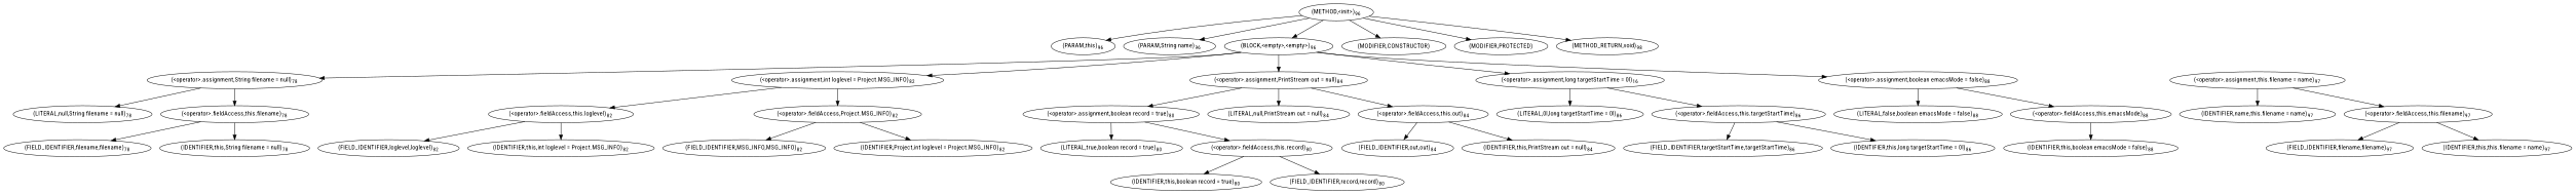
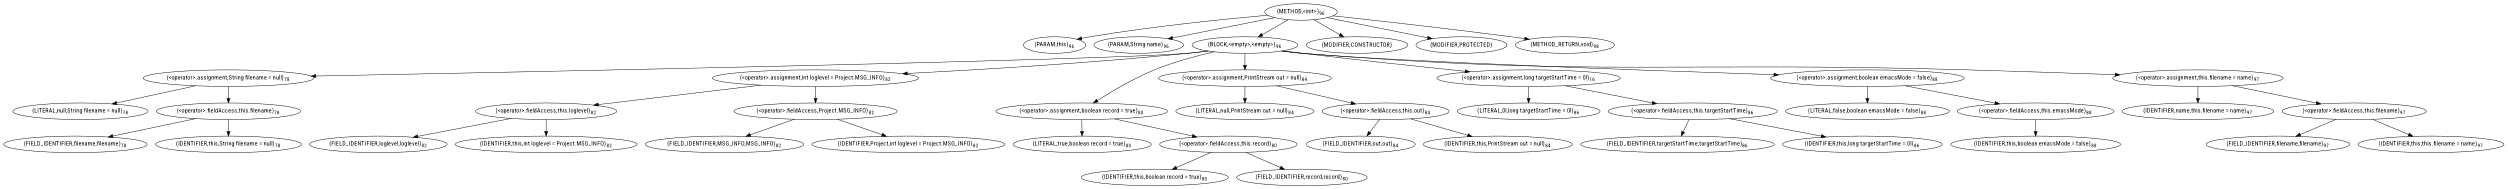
  digraph {
    fontname="Roboto Condensed"
    node [fontname="Roboto Condensed"]
    edge [fontname="Roboto Condensed"]
    n1 [label=<(METHOD,&lt;init&gt;)<SUB>96</SUB>>]
    n2 [label=<(PARAM,this)<SUB>96</SUB>>]
    n3 [label=<(PARAM,String name)<SUB>96</SUB>>]
    n4 [label=<(BLOCK,&lt;empty&gt;,&lt;empty&gt;)<SUB>96</SUB>>]
    n5 [label=<(MODIFIER,CONSTRUCTOR)>]
    n6 [label=<(MODIFIER,PROTECTED)>]
    n7 [label=<(METHOD_RETURN,void)<SUB>98</SUB>>]
    n8 [label=<(&lt;operator&gt;.assignment,String filename = null)<SUB>78</SUB>>]
    n9 [label=<(&lt;operator&gt;.assignment,boolean record = true)<SUB>80</SUB>>]
    n10 [label=<(&lt;operator&gt;.assignment,int loglevel = Project.MSG_INFO)<SUB>82</SUB>>]
    n11 [label=<(&lt;operator&gt;.assignment,PrintStream out = null)<SUB>84</SUB>>]
    n12 [label=<(&lt;operator&gt;.assignment,long targetStartTime = 0l)<SUB>16</SUB>>]
    n13 [label=<(&lt;operator&gt;.assignment,boolean emacsMode = false)<SUB>88</SUB>>]
    n14 [label=<(&lt;operator&gt;.assignment,this.filename = name)<SUB>97</SUB>>]
    n15 [label=<(&lt;operator&gt;.fieldAccess,this.filename)<SUB>78</SUB>>]
    n16 [label=<(LITERAL,null,String filename = null)<SUB>78</SUB>>]
    n17 [label=<(&lt;operator&gt;.fieldAccess,this.record)<SUB>80</SUB>>]
    n18 [label=<(LITERAL,true,boolean record = true)<SUB>80</SUB>>]
    n19 [label=<(&lt;operator&gt;.fieldAccess,this.loglevel)<SUB>82</SUB>>]
    n20 [label=<(&lt;operator&gt;.fieldAccess,Project.MSG_INFO)<SUB>82</SUB>>]
    n21 [label=<(&lt;operator&gt;.fieldAccess,this.out)<SUB>84</SUB>>]
    n22 [label=<(LITERAL,null,PrintStream out = null)<SUB>84</SUB>>]
    n23 [label=<(&lt;operator&gt;.fieldAccess,this.targetStartTime)<SUB>86</SUB>>]
    n24 [label=<(LITERAL,0l,long targetStartTime = 0l)<SUB>86</SUB>>]
    n25 [label=<(&lt;operator&gt;.fieldAccess,this.emacsMode)<SUB>88</SUB>>]
    n26 [label=<(LITERAL,false,boolean emacsMode = false)<SUB>88</SUB>>]
    n27 [label=<(&lt;operator&gt;.fieldAccess,this.filename)<SUB>97</SUB>>]
    n28 [label=<(IDENTIFIER,name,this.filename = name)<SUB>97</SUB>>]
    n29 [label=<(IDENTIFIER,this,String filename = null)<SUB>78</SUB>>]
    n30 [label=<(FIELD_IDENTIFIER,filename,filename)<SUB>78</SUB>>]
    n31 [label=<(IDENTIFIER,this,boolean record = true)<SUB>80</SUB>>]
    n32 [label=<(FIELD_IDENTIFIER,record,record)<SUB>80</SUB>>]
    n33 [label=<(IDENTIFIER,this,int loglevel = Project.MSG_INFO)<SUB>82</SUB>>]
    n34 [label=<(FIELD_IDENTIFIER,loglevel,loglevel)<SUB>82</SUB>>]
    n35 [label=<(IDENTIFIER,Project,int loglevel = Project.MSG_INFO)<SUB>82</SUB>>]
    n36 [label=<(FIELD_IDENTIFIER,MSG_INFO,MSG_INFO)<SUB>82</SUB>>]
    n37 [label=<(IDENTIFIER,this,PrintStream out = null)<SUB>84</SUB>>]
    n38 [label=<(FIELD_IDENTIFIER,out,out)<SUB>84</SUB>>]
    n39 [label=<(IDENTIFIER,this,long targetStartTime = 0l)<SUB>86</SUB>>]
    n40 [label=<(FIELD_IDENTIFIER,targetStartTime,targetStartTime)<SUB>86</SUB>>]
    n41 [label=<(IDENTIFIER,this,boolean emacsMode = false)<SUB>88</SUB>>]
    n42 [label=<(IDENTIFIER,this,this.filename = name)<SUB>97</SUB>>]
    n43 [label=<(FIELD_IDENTIFIER,filename,filename)<SUB>97</SUB>>]
    n1 -> n2
    n1 -> n3
    n1 -> n4
    n1 -> n5
    n1 -> n6
    n1 -> n7
    n4 -> n8
-   n11 -> n9
+   n4 -> n9
    n4 -> n10
    n4 -> n11
    n4 -> n12
    n4 -> n13
+   n4 -> n14
    n8 -> n15
    n8 -> n16
    n9 -> n17
    n9 -> n18
    n10 -> n19
    n10 -> n20
    n11 -> n21
    n11 -> n22
    n12 -> n23
    n12 -> n24
    n13 -> n25
    n13 -> n26
    n14 -> n27
    n14 -> n28
    n15 -> n29
    n15 -> n30
    n17 -> n31
    n17 -> n32
    n19 -> n33
    n19 -> n34
    n20 -> n35
    n20 -> n36
    n21 -> n37
    n21 -> n38
    n23 -> n39
    n23 -> n40
    n25 -> n41
    n27 -> n42
    n27 -> n43
  }
